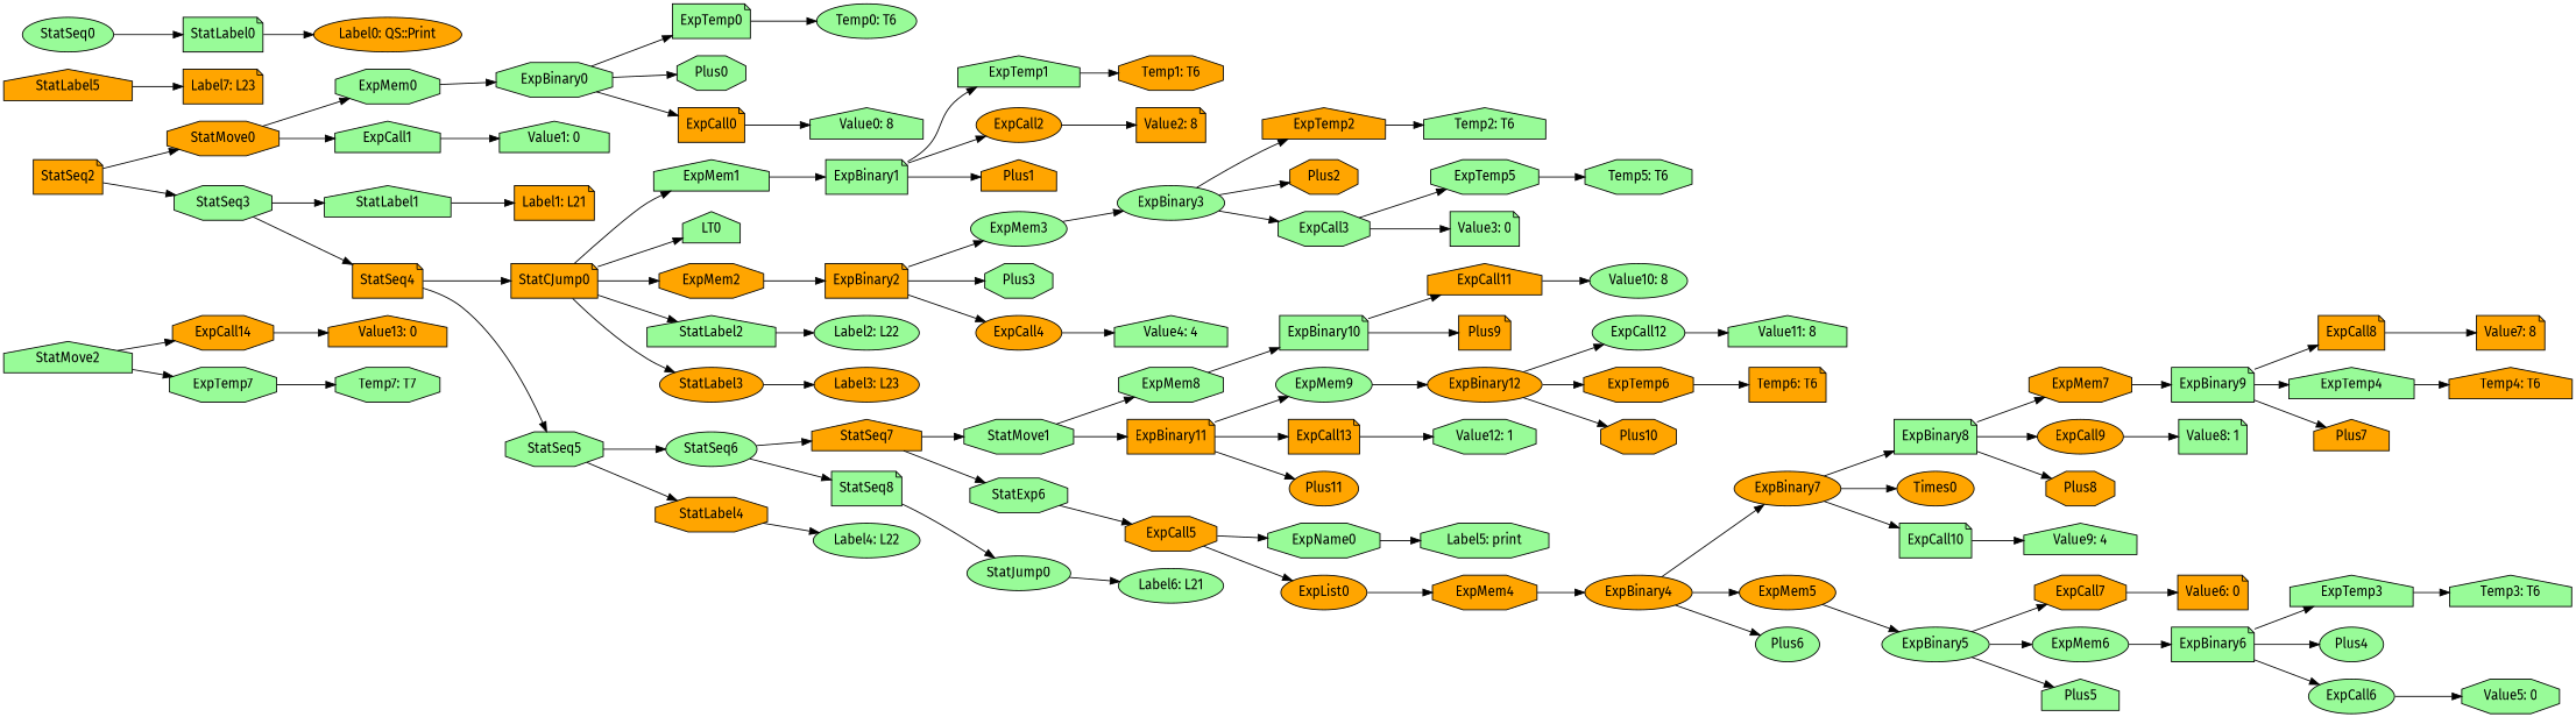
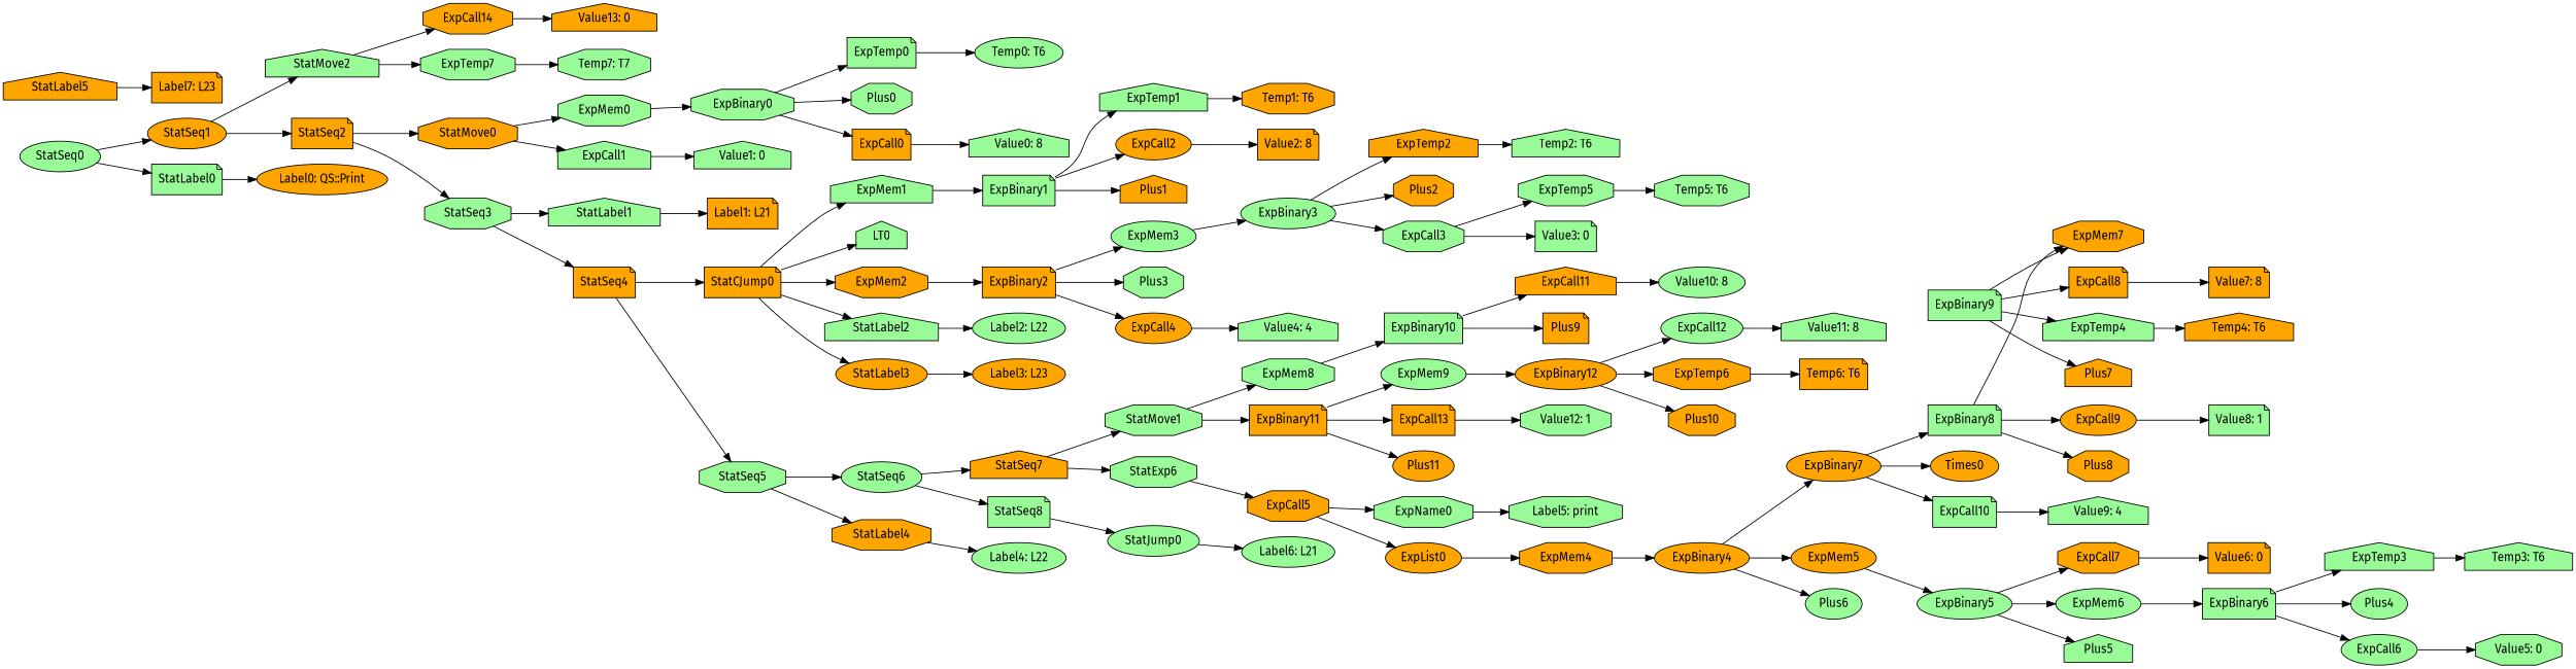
  digraph {
    fontname="Fira Sans"
    ordering=out
    rankdir=LR
    node [fillcolor=palegreen fontname="Fira Sans" shape=octagon style=filled]
    edge [fontname="Fira Sans"]
    ExpCall14 [fillcolor=orange]
    "Value13: 0" [fillcolor=orange shape=house]
    StatMove2 [shape=house]
    ExpTemp7
    "Temp7: T7"
    StatSeq6 [shape=ellipse]
    StatSeq7 [fillcolor=orange shape=house]
    StatSeq8 [shape=note]
    StatMove1
    n10 [label=StatExp6]
    StatJump0 [shape=ellipse]
    ExpMem8
    ExpBinary11 [fillcolor=orange shape=note]
    ExpCall5 [fillcolor=orange]
    StatLabel5 [fillcolor=orange shape=house]
    "Label7: L23" [fillcolor=orange shape=note]
    "Label6: L21" [shape=ellipse]
    ExpCall12 [shape=ellipse]
    "Value11: 8" [shape=house]
    ExpTemp6 [fillcolor=orange]
    "Temp6: T6" [fillcolor=orange shape=note]
    ExpBinary10 [shape=note]
    ExpMem9 [shape=ellipse]
    ExpCall13 [fillcolor=orange shape=note]
    Plus11 [fillcolor=orange shape=ellipse]
    ExpCall11 [fillcolor=orange shape=house]
    Plus9 [fillcolor=orange shape=note]
    ExpBinary12 [fillcolor=orange shape=ellipse]
    "Value12: 1"
+   StatSeq1 [fillcolor=orange shape=ellipse]
    StatSeq2 [fillcolor=orange shape=note]
    StatMove0 [fillcolor=orange]
    StatSeq3
    ExpMem0
    ExpCall1 [shape=house]
    StatLabel1 [shape=house]
    StatSeq4 [fillcolor=orange shape=note]
    "Value10: 8" [shape=ellipse]
    ExpTemp5
    "Temp5: T6"
    Plus10 [fillcolor=orange]
    ExpName0
    ExpList0 [fillcolor=orange shape=ellipse]
    ExpMem4 [fillcolor=orange]
    ExpBinary4 [fillcolor=orange shape=ellipse]
    ExpBinary7 [fillcolor=orange shape=ellipse]
    ExpMem5 [fillcolor=orange shape=ellipse]
    Plus6 [shape=ellipse]
    ExpBinary8 [shape=note]
    Times0 [fillcolor=orange shape=ellipse]
    ExpCall10 [shape=note]
    ExpBinary5 [shape=ellipse]
    "Label5: print"
    ExpTemp2 [fillcolor=orange shape=house]
    "Temp2: T6" [shape=house]
    ExpMem1 [shape=house]
    ExpBinary1 [shape=note]
    ExpTemp1 [shape=house]
    ExpCall2 [fillcolor=orange shape=ellipse]
    Plus1 [fillcolor=orange shape=house]
    "Temp1: T6" [fillcolor=orange]
    "Value2: 8" [fillcolor=orange shape=note]
    StatSeq0 [shape=ellipse]
    StatLabel0 [shape=note]
    "Label0: QS::Print" [fillcolor=orange shape=ellipse]
    ExpMem7 [fillcolor=orange]
    ExpCall9 [fillcolor=orange shape=ellipse]
    Plus8 [fillcolor=orange]
    "Value9: 4" [shape=house]
    ExpBinary9 [shape=note]
    "Value8: 1" [shape=note]
    StatCJump0 [fillcolor=orange shape=note]
    LT0 [shape=house]
    ExpMem2 [fillcolor=orange]
    StatLabel2 [shape=house]
    StatLabel3 [fillcolor=orange shape=ellipse]
    ExpBinary2 [fillcolor=orange shape=note]
    "Label2: L22" [shape=ellipse]
    "Label3: L23" [fillcolor=orange shape=ellipse]
    ExpMem3 [shape=ellipse]
    Plus3
    ExpCall4 [fillcolor=orange shape=ellipse]
    ExpTemp0 [shape=note]
    ExpBinary0
    Plus0
    ExpCall0 [fillcolor=orange shape=note]
    "Temp0: T6" [shape=ellipse]
    "Value0: 8" [shape=house]
    ExpCall7 [fillcolor=orange]
    "Value6: 0" [fillcolor=orange shape=note]
    "Value1: 0" [shape=house]
    ExpBinary3 [shape=ellipse]
    Plus2 [fillcolor=orange]
    ExpCall3
    "Value3: 0" [shape=note]
    StatSeq5
    StatLabel4 [fillcolor=orange]
    "Label4: L22" [shape=ellipse]
    "Label1: L21" [fillcolor=orange shape=note]
    ExpCall8 [fillcolor=orange shape=note]
    ExpTemp4 [shape=house]
    Plus7 [fillcolor=orange shape=house]
    "Value7: 8" [fillcolor=orange shape=note]
    "Temp4: T6" [fillcolor=orange shape=house]
    ExpMem6 [shape=ellipse]
    Plus5 [shape=house]
    ExpBinary6 [shape=note]
    "Value4: 4" [shape=house]
    ExpTemp3 [shape=house]
    Plus4 [shape=ellipse]
    ExpCall6 [shape=ellipse]
    "Temp3: T6" [shape=house]
    "Value5: 0"
    ExpCall14 -> "Value13: 0"
    StatMove2 -> ExpCall14
    StatMove2 -> ExpTemp7
    ExpTemp7 -> "Temp7: T7"
    StatSeq6 -> StatSeq7
    StatSeq6 -> StatSeq8
    StatSeq7 -> StatMove1
    StatSeq7 -> n10
    StatSeq8 -> StatJump0
    StatMove1 -> ExpMem8
    StatMove1 -> ExpBinary11
    n10 -> ExpCall5
    StatJump0 -> "Label6: L21"
    ExpMem8 -> ExpBinary10
    ExpBinary11 -> ExpMem9
    ExpBinary11 -> ExpCall13
    ExpBinary11 -> Plus11
    ExpCall5 -> ExpName0
    ExpCall5 -> ExpList0
    StatLabel5 -> "Label7: L23"
    ExpCall12 -> "Value11: 8"
    ExpTemp6 -> "Temp6: T6"
    ExpBinary10 -> ExpCall11
    ExpBinary10 -> Plus9
    ExpMem9 -> ExpBinary12
    ExpCall13 -> "Value12: 1"
    ExpCall11 -> "Value10: 8"
    ExpBinary12 -> ExpCall12
    ExpBinary12 -> ExpTemp6
    ExpBinary12 -> Plus10
+   StatSeq1 -> StatMove2
+   StatSeq1 -> StatSeq2
    StatSeq2 -> StatMove0
    StatSeq2 -> StatSeq3
    StatMove0 -> ExpMem0
    StatMove0 -> ExpCall1
    StatSeq3 -> StatLabel1
    StatSeq3 -> StatSeq4
    ExpMem0 -> ExpBinary0
    ExpCall1 -> "Value1: 0"
    StatLabel1 -> "Label1: L21"
    StatSeq4 -> StatCJump0
    StatSeq4 -> StatSeq5
    ExpTemp5 -> "Temp5: T6"
    ExpName0 -> "Label5: print"
    ExpList0 -> ExpMem4
    ExpMem4 -> ExpBinary4
    ExpBinary4 -> ExpBinary7
    ExpBinary4 -> ExpMem5
    ExpBinary4 -> Plus6
    ExpBinary7 -> ExpBinary8
    ExpBinary7 -> Times0
    ExpBinary7 -> ExpCall10
    ExpMem5 -> ExpBinary5
    ExpBinary8 -> ExpMem7
    ExpBinary8 -> ExpCall9
    ExpBinary8 -> Plus8
    ExpCall10 -> "Value9: 4"
    ExpBinary5 -> ExpCall7
    ExpBinary5 -> ExpMem6
    ExpBinary5 -> Plus5
    ExpTemp2 -> "Temp2: T6"
    ExpMem1 -> ExpBinary1
    ExpBinary1 -> ExpTemp1
    ExpBinary1 -> ExpCall2
    ExpBinary1 -> Plus1
    ExpTemp1 -> "Temp1: T6"
    ExpCall2 -> "Value2: 8"
+   StatSeq0 -> StatSeq1
    StatSeq0 -> StatLabel0
    StatLabel0 -> "Label0: QS::Print"
-   ExpMem7 -> ExpBinary9
+   ExpBinary9 -> ExpMem7
    ExpCall9 -> "Value8: 1"
    ExpBinary9 -> ExpCall8
    ExpBinary9 -> ExpTemp4
    ExpBinary9 -> Plus7
    StatCJump0 -> ExpMem1
    StatCJump0 -> LT0
    StatCJump0 -> ExpMem2
    StatCJump0 -> StatLabel2
    StatCJump0 -> StatLabel3
    ExpMem2 -> ExpBinary2
    StatLabel2 -> "Label2: L22"
    StatLabel3 -> "Label3: L23"
    ExpBinary2 -> ExpMem3
    ExpBinary2 -> Plus3
    ExpBinary2 -> ExpCall4
    ExpMem3 -> ExpBinary3
    ExpCall4 -> "Value4: 4"
    ExpTemp0 -> "Temp0: T6"
    ExpBinary0 -> ExpTemp0
    ExpBinary0 -> Plus0
    ExpBinary0 -> ExpCall0
    ExpCall0 -> "Value0: 8"
    ExpCall7 -> "Value6: 0"
    ExpBinary3 -> ExpTemp2
    ExpBinary3 -> Plus2
    ExpBinary3 -> ExpCall3
    ExpCall3 -> ExpTemp5
    ExpCall3 -> "Value3: 0"
    StatSeq5 -> StatSeq6
    StatSeq5 -> StatLabel4
    StatLabel4 -> "Label4: L22"
    ExpCall8 -> "Value7: 8"
    ExpTemp4 -> "Temp4: T6"
    ExpMem6 -> ExpBinary6
    ExpBinary6 -> ExpTemp3
    ExpBinary6 -> Plus4
    ExpBinary6 -> ExpCall6
    ExpTemp3 -> "Temp3: T6"
    ExpCall6 -> "Value5: 0"
  }
